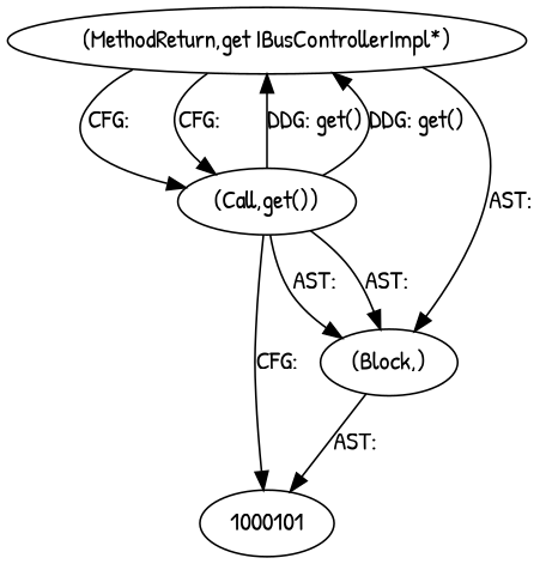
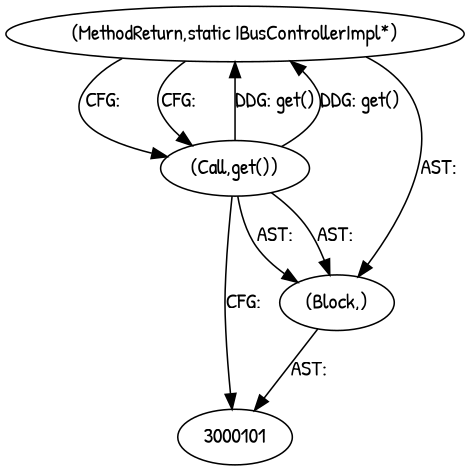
  digraph {
    fontname="Patrick Hand"
    node [fontname="Patrick Hand"]
    edge [fontname="Patrick Hand"]
-   n1 [label="(MethodReturn,get IBusControllerImpl*)"]
+   n1 [label="(MethodReturn,static IBusControllerImpl*)"]
    n2 [label="(Call,get())"]
    n3 [label="(Block,)"]
-   1000101
+   1000101 [label=3000101]
    n1 -> n2 [label="CFG: "]
    n1 -> n2 [label="CFG: "]
    n1 -> n3 [label="AST: "]
    n2 -> n1 [label="DDG: get()"]
    n2 -> n1 [label="DDG: get()"]
    n2 -> n3 [label="AST: "]
    n2 -> n3 [label="AST: "]
    n2 -> 1000101 [label="CFG: "]
    n3 -> 1000101 [label="AST: "]
  }
